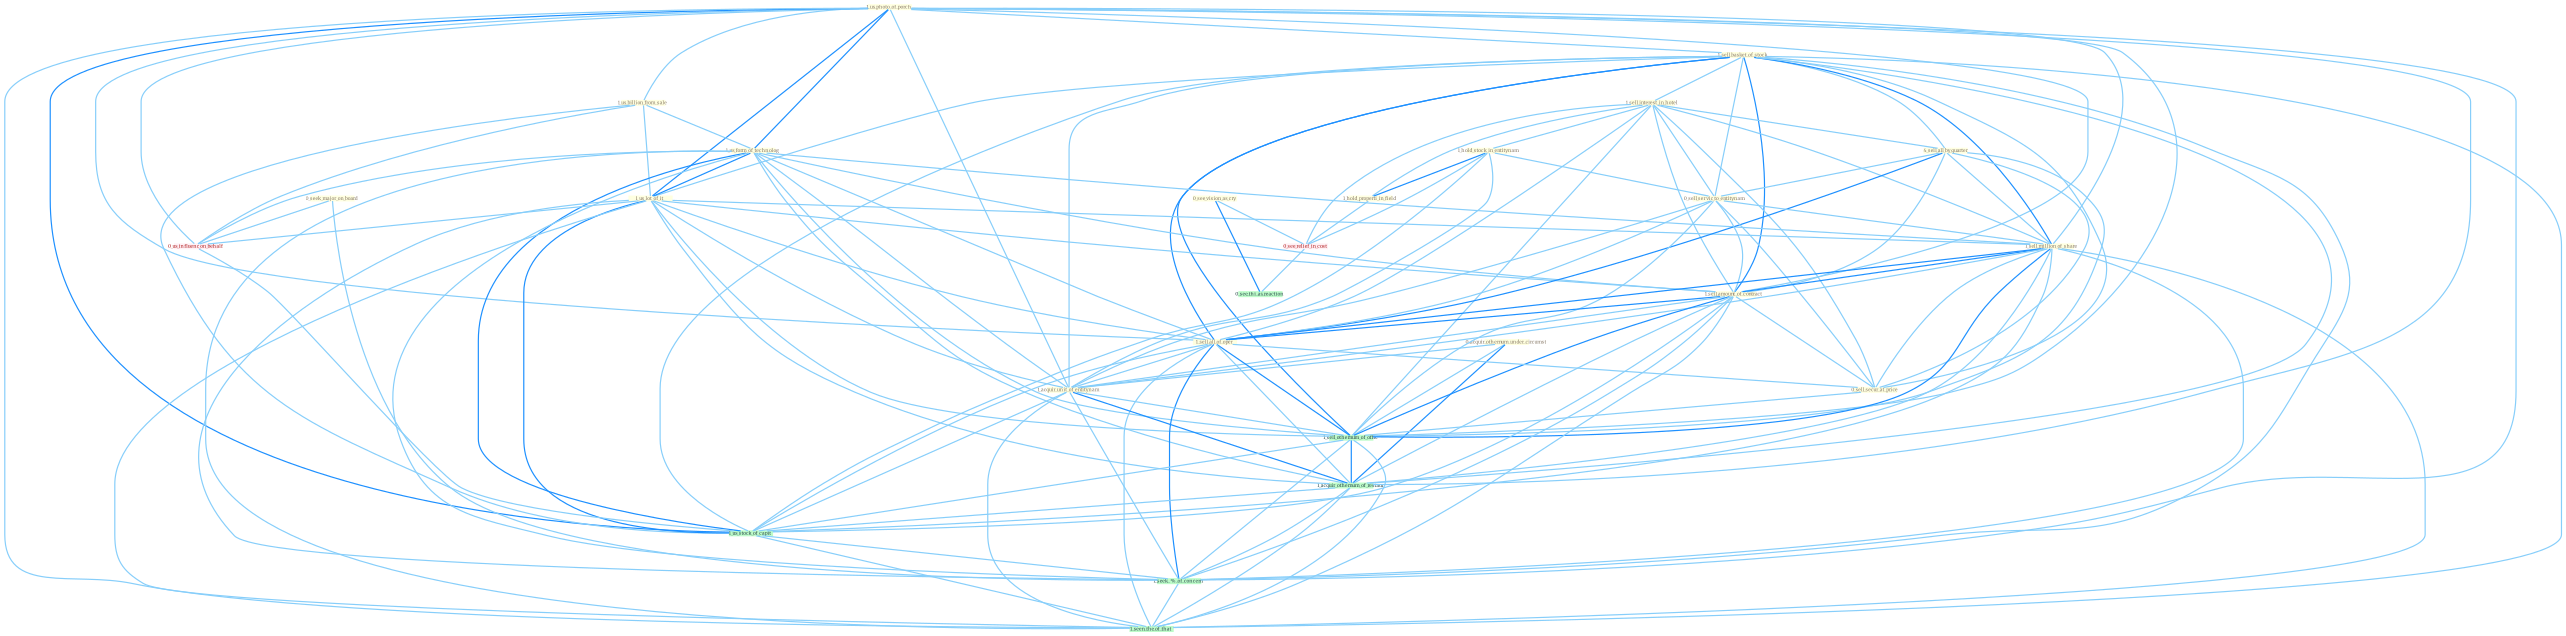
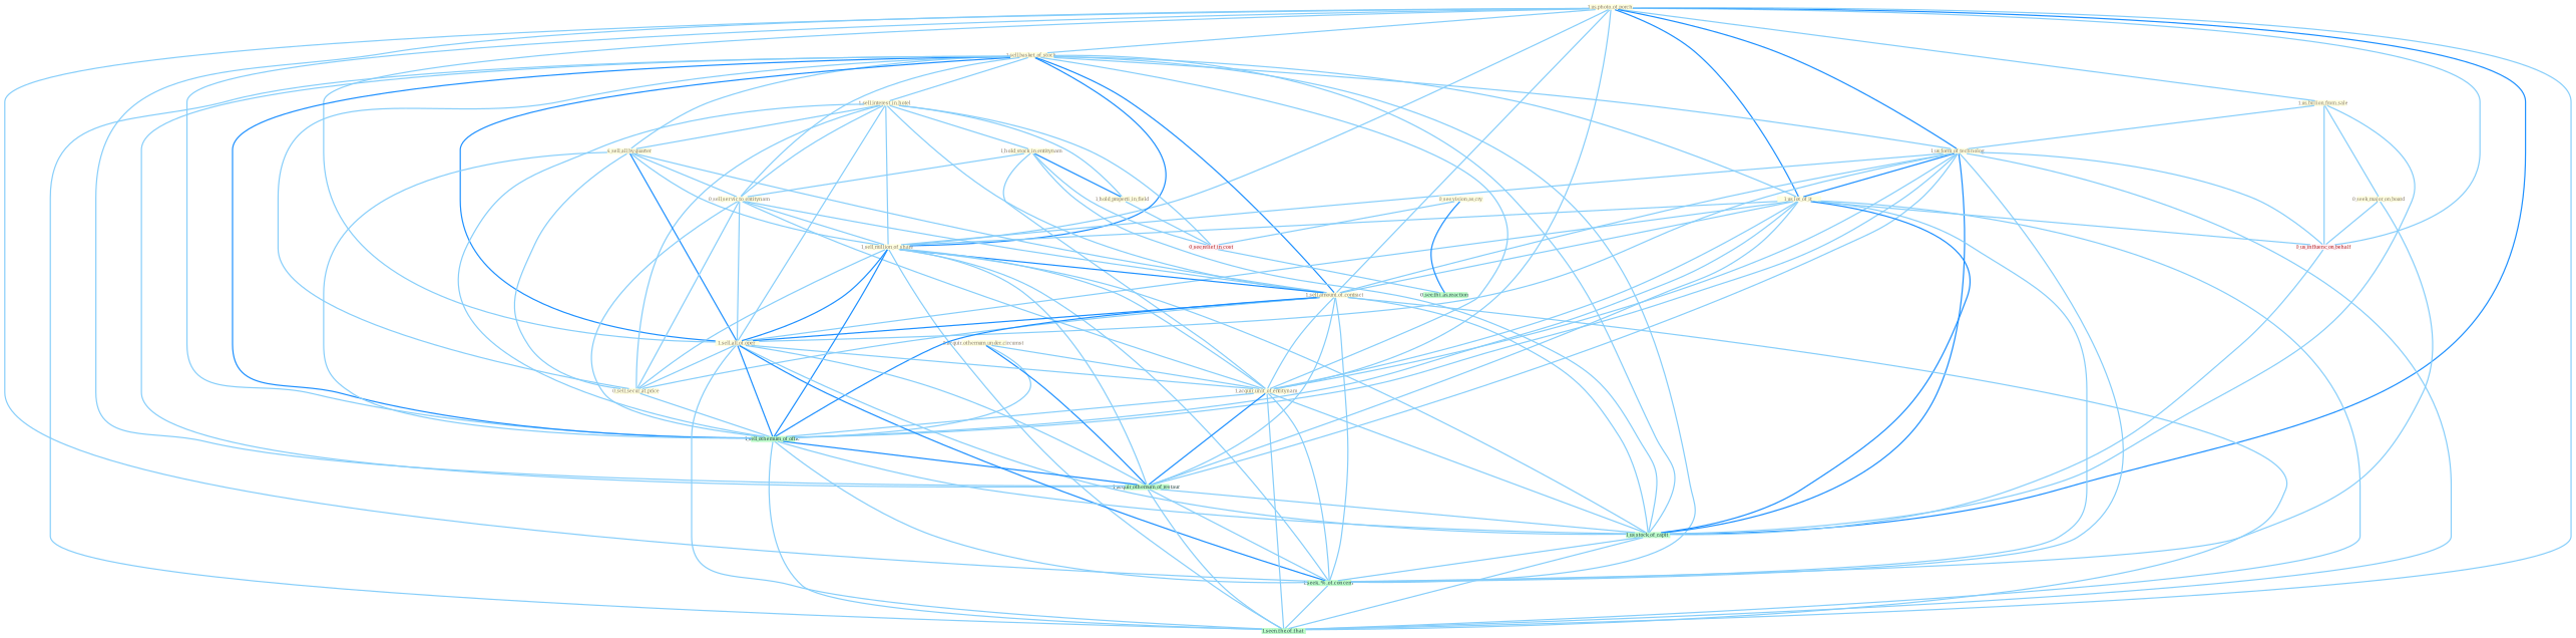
  graph {
    fontname=Merriweather
    node [color="#ffffe0" fixedsize=true fontcolor="#8b7d6b" fontname=Merriweather fontsize=4 shape=polygon style=filled]
    edge [color="#87cefa" fontname=Merriweather w=1]
    "1_us_photo_of_porch " [height=.06 width=.5]
    "1_sell_basket_of_stock " [height=.06 width=.5]
    "1_sell_interest_in_hotel " [height=.06 width=.5]
    "1_us_billion_from_sale " [height=.06 width=.5]
    "1_us_form_of_technolog " [height=.06 width=.5]
    "1_hold_stock_in_entitynam " [height=.06 width=.5]
    "1_us_lot_of_it " [height=.06 width=.5]
    "0_see_vision_as_cry " [height=.06 width=.5]
    "0_acquir_othernum_under_circumst " [height=.06 width=.5]
    n10 [height=.06 label="4_sell_all_by_quarter" width=.5]
    "1_hold_properti_in_field " [height=.06 width=.5]
    "0_sell_servic_to_entitynam " [height=.06 width=.5]
    "1_sell_million_of_share " [height=.06 width=.5]
    "1_sell_amount_of_contract " [height=.06 width=.5]
    "1_sell_all_of_oper " [height=.06 width=.5]
    "0_sell_secur_at_price " [height=.06 width=.5]
    "1_acquir_unit_of_entitynam " [height=.06 width=.5]
    "0_seek_major_on_board " [height=.06 width=.5]
    "0_us_influenc_on_behalf " [color="#fff0f5" fontcolor="#b22222" height=.06 width=.5]
    "0_see_relief_in_cost " [color="#fff0f5" fontcolor="#b22222" height=.06 width=.5]
    "1_sell_othernum_of_offic " [color="#BDFCC9" fontcolor="#2f4f4f" height=.06 width=.5]
    "1_acquir_othernum_of_restaur " [color="#BDFCC9" fontcolor="#2f4f4f" height=.06 width=.5]
    "1_us_stock_of_capit " [color="#BDFCC9" fontcolor="#2f4f4f" height=.06 width=.5]
    "1_seek_%_of_concern " [color="#BDFCC9" fontcolor="#2f4f4f" height=.06 width=.5]
    "1_seen_the_of_that " [color="#BDFCC9" fontcolor="#2f4f4f" height=.06 width=.5]
    "0_see_thi_as_reaction " [color="#BDFCC9" fontcolor="#2f4f4f" height=.06 width=.5]
    subgraph sub_1 {
      "1_us_photo_of_porch "
      "1_sell_basket_of_stock "
      "1_sell_interest_in_hotel "
      "1_us_billion_from_sale "
      "1_us_form_of_technolog "
      "1_hold_stock_in_entitynam "
      "1_us_lot_of_it "
      "0_see_vision_as_cry "
      "0_acquir_othernum_under_circumst "
      n10
      "1_hold_properti_in_field "
      "0_sell_servic_to_entitynam "
      "1_sell_million_of_share "
      "1_sell_amount_of_contract "
      "1_sell_all_of_oper "
      "0_sell_secur_at_price "
      "1_acquir_unit_of_entitynam "
      "0_seek_major_on_board "
    }
    subgraph sub_2 {
      "0_us_influenc_on_behalf "
      "0_see_relief_in_cost "
    }
    "1_us_photo_of_porch " -- "1_sell_basket_of_stock "
    "1_us_photo_of_porch " -- "1_us_billion_from_sale "
    "1_us_photo_of_porch " -- "1_us_form_of_technolog " [color="#1e90ff" w=2]
    "1_us_photo_of_porch " -- "1_us_lot_of_it " [color="#1e90ff" w=2]
    "1_us_photo_of_porch " -- "1_sell_million_of_share "
    "1_us_photo_of_porch " -- "1_sell_amount_of_contract "
    "1_us_photo_of_porch " -- "1_sell_all_of_oper "
    "1_us_photo_of_porch " -- "1_acquir_unit_of_entitynam "
    "1_us_photo_of_porch " -- "0_us_influenc_on_behalf "
    "1_us_photo_of_porch " -- "1_sell_othernum_of_offic "
    "1_us_photo_of_porch " -- "1_acquir_othernum_of_restaur "
    "1_us_photo_of_porch " -- "1_us_stock_of_capit " [color="#1e90ff" w=2]
    "1_us_photo_of_porch " -- "1_seek_%_of_concern "
    "1_us_photo_of_porch " -- "1_seen_the_of_that "
    "1_sell_basket_of_stock " -- "1_sell_interest_in_hotel "
+   "1_sell_basket_of_stock " -- "1_us_form_of_technolog "
    "1_sell_basket_of_stock " -- "1_us_lot_of_it "
    "1_sell_basket_of_stock " -- n10
    "1_sell_basket_of_stock " -- "0_sell_servic_to_entitynam "
    "1_sell_basket_of_stock " -- "1_sell_million_of_share " [color="#1e90ff" w=2]
    "1_sell_basket_of_stock " -- "1_sell_amount_of_contract " [color="#1e90ff" w=2]
    "1_sell_basket_of_stock " -- "1_sell_all_of_oper " [color="#1e90ff" w=2]
    "1_sell_basket_of_stock " -- "0_sell_secur_at_price "
    "1_sell_basket_of_stock " -- "1_acquir_unit_of_entitynam "
    "1_sell_basket_of_stock " -- "1_sell_othernum_of_offic " [color="#1e90ff" w=2]
    "1_sell_basket_of_stock " -- "1_acquir_othernum_of_restaur "
    "1_sell_basket_of_stock " -- "1_us_stock_of_capit "
    "1_sell_basket_of_stock " -- "1_seek_%_of_concern "
    "1_sell_basket_of_stock " -- "1_seen_the_of_that "
    "1_sell_interest_in_hotel " -- "1_hold_stock_in_entitynam "
    "1_sell_interest_in_hotel " -- n10
    "1_sell_interest_in_hotel " -- "1_hold_properti_in_field "
    "1_sell_interest_in_hotel " -- "0_sell_servic_to_entitynam "
    "1_sell_interest_in_hotel " -- "1_sell_million_of_share "
    "1_sell_interest_in_hotel " -- "1_sell_amount_of_contract "
    "1_sell_interest_in_hotel " -- "1_sell_all_of_oper "
    "1_sell_interest_in_hotel " -- "0_sell_secur_at_price "
    "1_sell_interest_in_hotel " -- "0_see_relief_in_cost "
    "1_sell_interest_in_hotel " -- "1_sell_othernum_of_offic "
    "1_us_billion_from_sale " -- "1_us_form_of_technolog "
-   "1_us_billion_from_sale " -- "1_us_lot_of_it "
+   "1_us_billion_from_sale " -- "0_seek_major_on_board "
    "1_us_billion_from_sale " -- "0_us_influenc_on_behalf "
    "1_us_billion_from_sale " -- "1_us_stock_of_capit "
    "1_us_form_of_technolog " -- "1_us_lot_of_it " [color="#1e90ff" w=2]
    "1_us_form_of_technolog " -- "1_sell_million_of_share "
    "1_us_form_of_technolog " -- "1_sell_amount_of_contract "
    "1_us_form_of_technolog " -- "1_sell_all_of_oper "
    "1_us_form_of_technolog " -- "1_acquir_unit_of_entitynam "
    "1_us_form_of_technolog " -- "0_us_influenc_on_behalf "
    "1_us_form_of_technolog " -- "1_sell_othernum_of_offic "
    "1_us_form_of_technolog " -- "1_acquir_othernum_of_restaur "
    "1_us_form_of_technolog " -- "1_us_stock_of_capit " [color="#1e90ff" w=2]
    "1_us_form_of_technolog " -- "1_seek_%_of_concern "
    "1_us_form_of_technolog " -- "1_seen_the_of_that "
    "1_hold_stock_in_entitynam " -- "1_hold_properti_in_field " [color="#1e90ff" w=2]
    "1_hold_stock_in_entitynam " -- "0_sell_servic_to_entitynam "
    "1_hold_stock_in_entitynam " -- "1_acquir_unit_of_entitynam "
    "1_hold_stock_in_entitynam " -- "0_see_relief_in_cost "
    "1_hold_stock_in_entitynam " -- "1_us_stock_of_capit "
    "1_us_lot_of_it " -- "1_sell_million_of_share "
    "1_us_lot_of_it " -- "1_sell_amount_of_contract "
    "1_us_lot_of_it " -- "1_sell_all_of_oper "
    "1_us_lot_of_it " -- "1_acquir_unit_of_entitynam "
    "1_us_lot_of_it " -- "0_us_influenc_on_behalf "
    "1_us_lot_of_it " -- "1_sell_othernum_of_offic "
    "1_us_lot_of_it " -- "1_acquir_othernum_of_restaur "
    "1_us_lot_of_it " -- "1_us_stock_of_capit " [color="#1e90ff" w=2]
    "1_us_lot_of_it " -- "1_seek_%_of_concern "
    "1_us_lot_of_it " -- "1_seen_the_of_that "
    "0_see_vision_as_cry " -- "0_see_relief_in_cost "
    "0_see_vision_as_cry " -- "0_see_thi_as_reaction " [color="#1e90ff" w=2]
    "0_acquir_othernum_under_circumst " -- "1_acquir_unit_of_entitynam "
    "0_acquir_othernum_under_circumst " -- "1_sell_othernum_of_offic "
    "0_acquir_othernum_under_circumst " -- "1_acquir_othernum_of_restaur " [color="#1e90ff" w=2]
    n10 -- "0_sell_servic_to_entitynam "
    n10 -- "1_sell_million_of_share "
    n10 -- "1_sell_amount_of_contract "
    n10 -- "1_sell_all_of_oper " [color="#1e90ff" w=2]
    n10 -- "0_sell_secur_at_price "
    n10 -- "1_sell_othernum_of_offic "
    "1_hold_properti_in_field " -- "0_see_relief_in_cost "
    "0_sell_servic_to_entitynam " -- "1_sell_million_of_share "
    "0_sell_servic_to_entitynam " -- "1_sell_amount_of_contract "
    "0_sell_servic_to_entitynam " -- "1_sell_all_of_oper "
    "0_sell_servic_to_entitynam " -- "0_sell_secur_at_price "
    "0_sell_servic_to_entitynam " -- "1_acquir_unit_of_entitynam "
    "0_sell_servic_to_entitynam " -- "1_sell_othernum_of_offic "
    "1_sell_million_of_share " -- "1_sell_amount_of_contract " [color="#1e90ff" w=2]
    "1_sell_million_of_share " -- "1_sell_all_of_oper " [color="#1e90ff" w=2]
    "1_sell_million_of_share " -- "0_sell_secur_at_price "
    "1_sell_million_of_share " -- "1_acquir_unit_of_entitynam "
    "1_sell_million_of_share " -- "1_sell_othernum_of_offic " [color="#1e90ff" w=2]
    "1_sell_million_of_share " -- "1_acquir_othernum_of_restaur "
    "1_sell_million_of_share " -- "1_us_stock_of_capit "
    "1_sell_million_of_share " -- "1_seek_%_of_concern "
    "1_sell_million_of_share " -- "1_seen_the_of_that "
    "1_sell_amount_of_contract " -- "1_sell_all_of_oper " [color="#1e90ff" w=2]
    "1_sell_amount_of_contract " -- "0_sell_secur_at_price "
    "1_sell_amount_of_contract " -- "1_acquir_unit_of_entitynam "
    "1_sell_amount_of_contract " -- "1_sell_othernum_of_offic " [color="#1e90ff" w=2]
    "1_sell_amount_of_contract " -- "1_acquir_othernum_of_restaur "
    "1_sell_amount_of_contract " -- "1_us_stock_of_capit "
    "1_sell_amount_of_contract " -- "1_seek_%_of_concern "
    "1_sell_amount_of_contract " -- "1_seen_the_of_that "
    "1_sell_all_of_oper " -- "0_sell_secur_at_price "
    "1_sell_all_of_oper " -- "1_acquir_unit_of_entitynam "
    "1_sell_all_of_oper " -- "1_sell_othernum_of_offic " [color="#1e90ff" w=2]
    "1_sell_all_of_oper " -- "1_acquir_othernum_of_restaur "
    "1_sell_all_of_oper " -- "1_us_stock_of_capit "
    "1_sell_all_of_oper " -- "1_seek_%_of_concern " [color="#1e90ff"]
    "1_sell_all_of_oper " -- "1_seen_the_of_that "
    "0_sell_secur_at_price " -- "1_sell_othernum_of_offic "
    "1_acquir_unit_of_entitynam " -- "1_sell_othernum_of_offic "
    "1_acquir_unit_of_entitynam " -- "1_acquir_othernum_of_restaur " [color="#1e90ff" w=2]
    "1_acquir_unit_of_entitynam " -- "1_us_stock_of_capit "
    "1_acquir_unit_of_entitynam " -- "1_seek_%_of_concern "
    "1_acquir_unit_of_entitynam " -- "1_seen_the_of_that "
    "0_seek_major_on_board " -- "0_us_influenc_on_behalf "
    "0_seek_major_on_board " -- "1_seek_%_of_concern "
    "0_us_influenc_on_behalf " -- "1_us_stock_of_capit "
    "0_see_relief_in_cost " -- "0_see_thi_as_reaction "
    "1_sell_othernum_of_offic " -- "1_acquir_othernum_of_restaur " [color="#1e90ff" w=2]
    "1_sell_othernum_of_offic " -- "1_us_stock_of_capit "
    "1_sell_othernum_of_offic " -- "1_seek_%_of_concern "
    "1_sell_othernum_of_offic " -- "1_seen_the_of_that "
    "1_acquir_othernum_of_restaur " -- "1_us_stock_of_capit "
    "1_acquir_othernum_of_restaur " -- "1_seek_%_of_concern "
    "1_acquir_othernum_of_restaur " -- "1_seen_the_of_that "
    "1_us_stock_of_capit " -- "1_seek_%_of_concern "
    "1_us_stock_of_capit " -- "1_seen_the_of_that "
    "1_seek_%_of_concern " -- "1_seen_the_of_that "
  }
